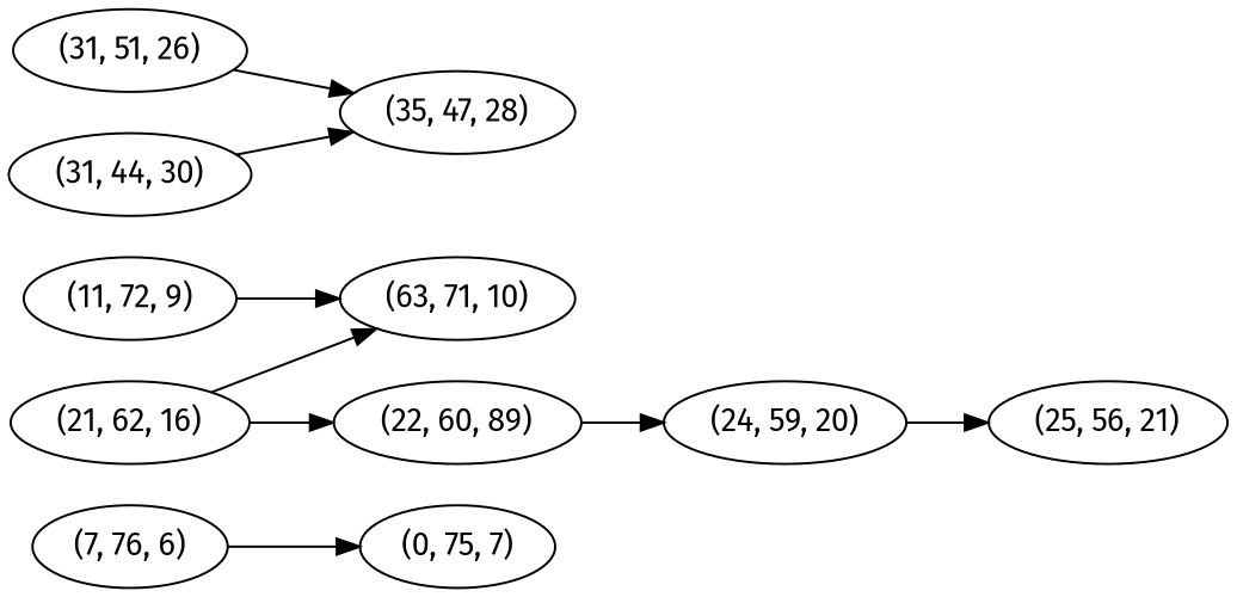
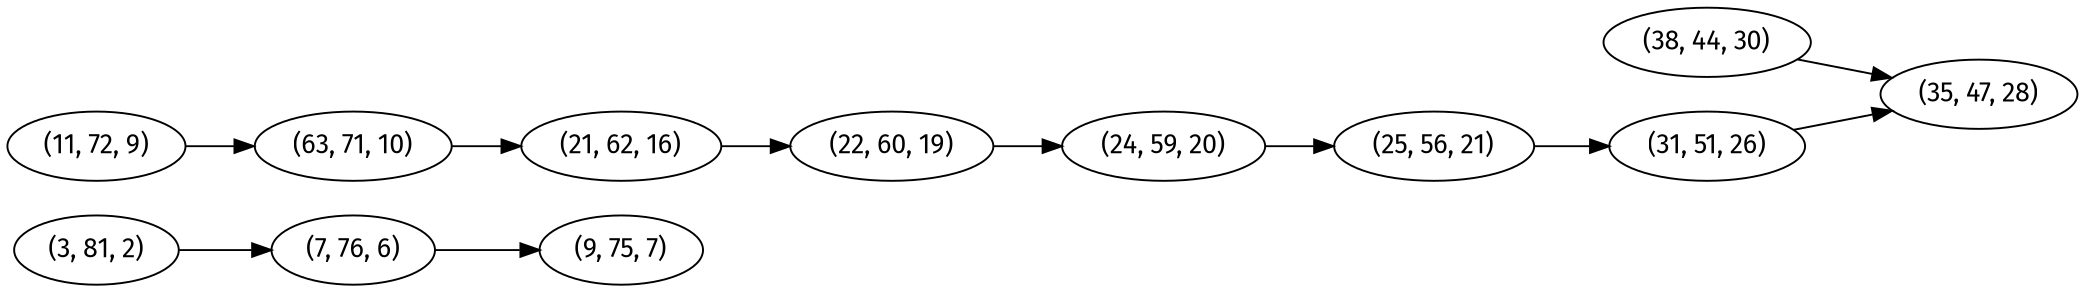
  digraph {
    fontname="Fira Sans"
    rankdir=LR
    node [fontname="Fira Sans"]
    edge [fontname="Fira Sans"]
+   "(3, 81, 2)"
    "(7, 76, 6)"
-   "(9, 75, 7)" [label="(0, 75, 7)"]
+   "(9, 75, 7)"
    n4 [label="(63, 71, 10)"]
    "(11, 72, 9)"
    n6 [label="(21, 62, 16)"]
-   "(22, 60, 19)" [label="(22, 60, 89)"]
+   "(22, 60, 19)"
    "(24, 59, 20)"
    "(25, 56, 21)"
    "(31, 51, 26)"
    "(35, 47, 28)"
-   "(38, 44, 30)" [label="(31, 44, 30)"]
+   "(38, 44, 30)"
+   "(3, 81, 2)" -> "(7, 76, 6)"
    "(7, 76, 6)" -> "(9, 75, 7)"
-   n6 -> n4
+   n4 -> n6
    "(11, 72, 9)" -> n4
    n6 -> "(22, 60, 19)"
    "(22, 60, 19)" -> "(24, 59, 20)"
    "(24, 59, 20)" -> "(25, 56, 21)"
+   "(25, 56, 21)" -> "(31, 51, 26)"
    "(31, 51, 26)" -> "(35, 47, 28)"
    "(38, 44, 30)" -> "(35, 47, 28)"
  }
